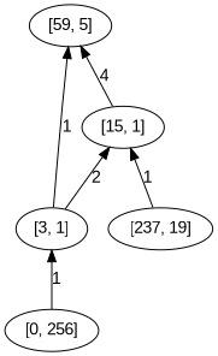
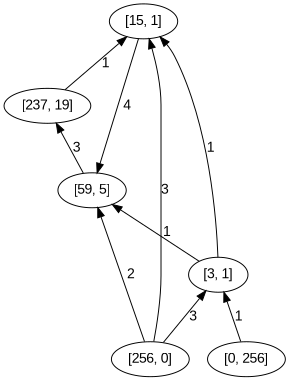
  digraph {
    fontname="Liberation Sans"
    ordering=out
    rankdir=BT
    node [fontname="Liberation Sans" shape=oval]
    edge [fontname="Liberation Sans"]
+   n1 [label="[256, 0]"]
    n2 [label="[59, 5]"]
    n3 [label="[15, 1]"]
    n4 [label="[3, 1]"]
    n5 [label="[237, 19]"]
    n6 [label="[0, 256]"]
+   n1 -> n2 [label=2]
+   n1 -> n3 [label=3]
+   n1 -> n4 [label=3]
+   n2 -> n5 [label=3]
    n3 -> n2 [label=4]
    n4 -> n2 [label=1]
-   n4 -> n3 [label=2]
+   n4 -> n3 [label=1]
    n5 -> n3 [label=1]
    n6 -> n4 [label=1]
  }
